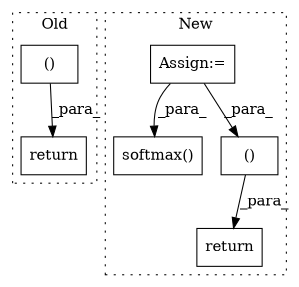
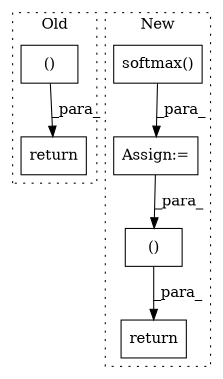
  digraph {
    node [a=93 l=7 shape=box]
    n1 [label=return s=1656]
    n2 [a=54 l=18 label="()" s=1671]
    n3 [a=75 l="10,9" label="softmax()" s="3101,3118"]
    n4 [a=68 l=3 label="Assign:=" s=3098]
    n5 [label=return s=3199]
    n6 [a=54 l=22 label="()" s=3214]
    subgraph cluster_1 {
      label=Old
      style=dotted
      n1
      n2
    }
    subgraph cluster_2 {
      label=New
      style=dotted
      n3
      n4
      n5
      n6
    }
    n2 -> n1 [label=_para_]
-   n4 -> n3 [label=_para_]
+   n3 -> n4 [label=_para_]
    n4 -> n6 [label=_para_]
    n6 -> n5 [label=_para_]
  }
